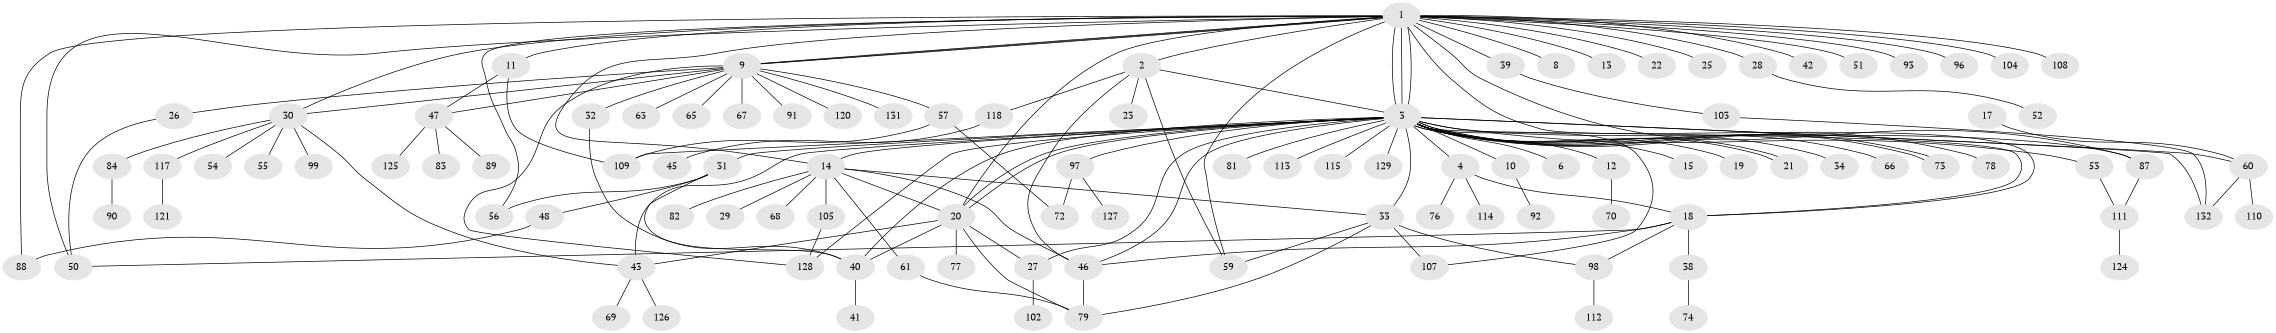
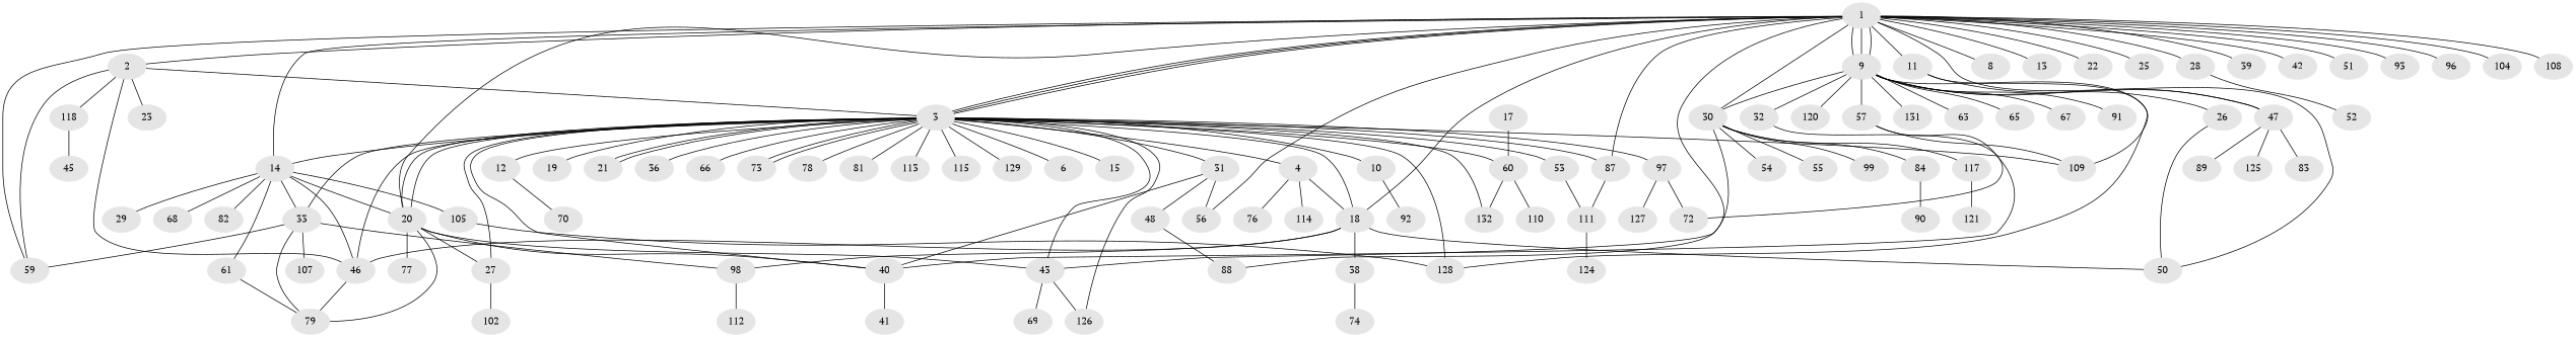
  graph {
    fontname="PT Serif"
    node [color=gray90 fontname="PT Serif" style=filled]
    edge [fontname="PT Serif"]
    1 [super="+7"]
    2 [super="+80"]
    3 [super="+5"]
    8
    9 [super="+75"]
    11 [super="+35"]
    13
    14 [super="+16"]
    18 [super="+37"]
    20 [super="+34"]
    22
    25
    28
    30 [super="+58"]
    39 [super="+116"]
    42
    50 [super="+122"]
    51
    56
    59
    87 [super="+106"]
    88
    93
    96
    104
    108
    23
    46
    118
    4 [super="+24"]
    6
    10
    12
    15
    19 [super="+64"]
    21
    27 [super="+123"]
    31 [super="+119"]
    33 [super="+71"]
-   36 [label=34]
+   36
    40 [super="+44"]
    43 [super="+101"]
    53
    60
    66
    73
    78
    81
    97
    109
    113
    115
    126
    128
    129
    132
    26
    32
    47 [super="+62"]
    57 [super="+94"]
    63
    65
    67
    91
    120
    131
    29
    61 [super="+130"]
    68
    82
    105
    17 [super="+85"]
    38
    98 [super="+100"]
    77
    79 [super="+95"]
    52
    54
    55
    84
    99
    117
-   103
    111
    45
    76
    114
    92
    70
    102
    48 [super="+49"]
    107
    41
    69
    110
    72
    127
    83
    89
    125
    74 [super="+86"]
    112
    90
    121
    124
    1 -- 2
    1 -- 3
    1 -- 3
    1 -- 3
    1 -- 8
    1 -- 9
    1 -- 9
    1 -- 9
    1 -- 11
    1 -- 13
    1 -- 14
    1 -- 18
    1 -- 20
    1 -- 22
    1 -- 25
    1 -- 28
    1 -- 30
    1 -- 39
    1 -- 42
    1 -- 50
    1 -- 51
    1 -- 56
    1 -- 59
    1 -- 87
    1 -- 88
    1 -- 93
    1 -- 96
    1 -- 104
    1 -- 108
    2 -- 3
    2 -- 59
    2 -- 23
    2 -- 46
    2 -- 118
    3 -- 14
    3 -- 18
    3 -- 20
    3 -- 20
    3 -- 87
    3 -- 46
    3 -- 4
    3 -- 6
    3 -- 10
    3 -- 12
    3 -- 15
    3 -- 19
    3 -- 21
    3 -- 21
    3 -- 27
    3 -- 31
    3 -- 33 [weight=2]
    3 -- 36
    3 -- 40
    3 -- 43
    3 -- 53
    3 -- 60
    3 -- 66
    3 -- 73
    3 -- 73
    3 -- 78
    3 -- 81
    3 -- 97
    3 -- 109
    3 -- 113
    3 -- 115
-   3 -- 107
+   3 -- 126
    3 -- 128
    3 -- 129
    3 -- 132
    9 -- 30
    9 -- 128
    9 -- 26
    9 -- 32
    9 -- 47
    9 -- 57
    9 -- 63
    9 -- 65
    9 -- 67
    9 -- 91
    9 -- 120
    9 -- 131
    11 -- 109
    11 -- 47
    14 -- 20
    14 -- 46
    14 -- 33
    14 -- 29
    14 -- 61
    14 -- 68
    14 -- 82
    14 -- 105
    18 -- 50
    18 -- 46
    18 -- 38
    18 -- 98
    20 -- 27
    20 -- 40
    20 -- 43
    20 -- 77
    20 -- 79
    28 -- 52
    30 -- 43
    30 -- 54
    30 -- 55
    30 -- 84
    30 -- 99
    30 -- 117
-   39 -- 103
    87 -- 111
    46 -- 79
    118 -- 45
    4 -- 18
    4 -- 76
    4 -- 114
    10 -- 92
    12 -- 70
    27 -- 102
    31 -- 56
    31 -- 40
    31 -- 48
    33 -- 59
    33 -- 98
    33 -- 79
    33 -- 107
    40 -- 41
    43 -- 126
    43 -- 69
    53 -- 111
    60 -- 132
    60 -- 110
    97 -- 72
    97 -- 127
    26 -- 50
    32 -- 40
    47 -- 83
    47 -- 89
    47 -- 125
    57 -- 109
    57 -- 72
    61 -- 79
    105 -- 128
    17 -- 60
    38 -- 74
    98 -- 112
    84 -- 90
    117 -- 121
-   103 -- 132
    111 -- 124
    48 -- 88
  }
